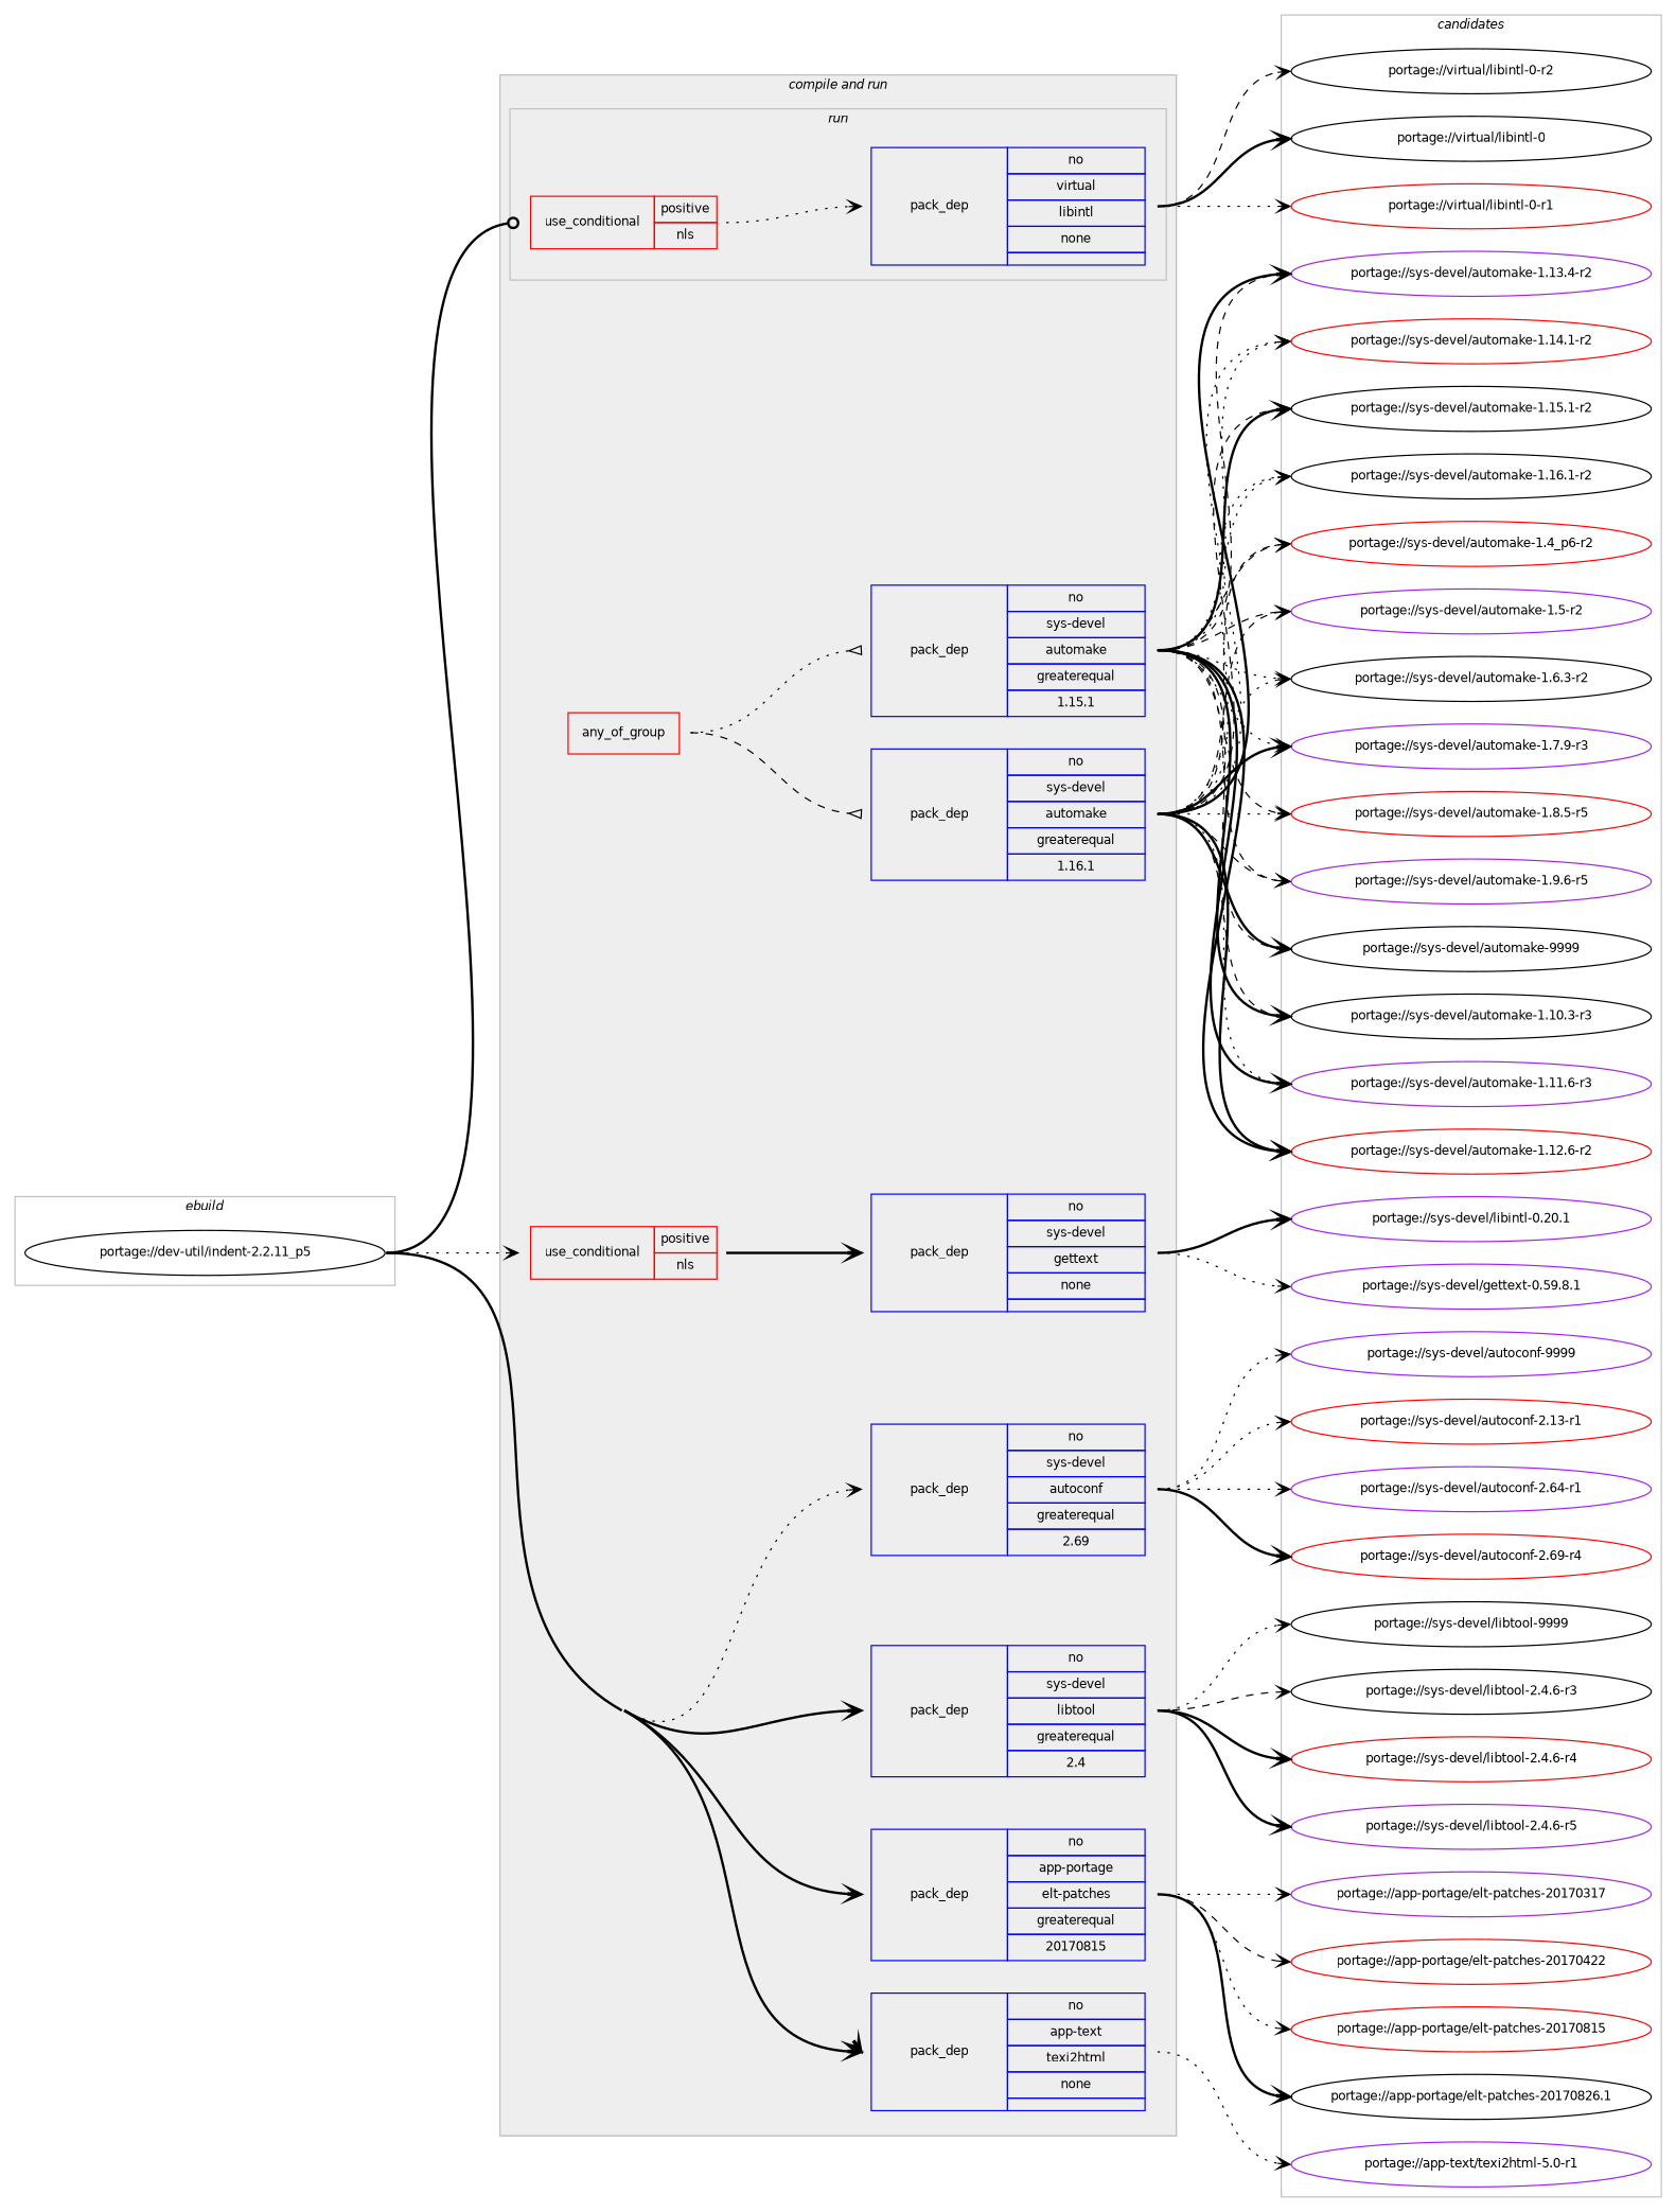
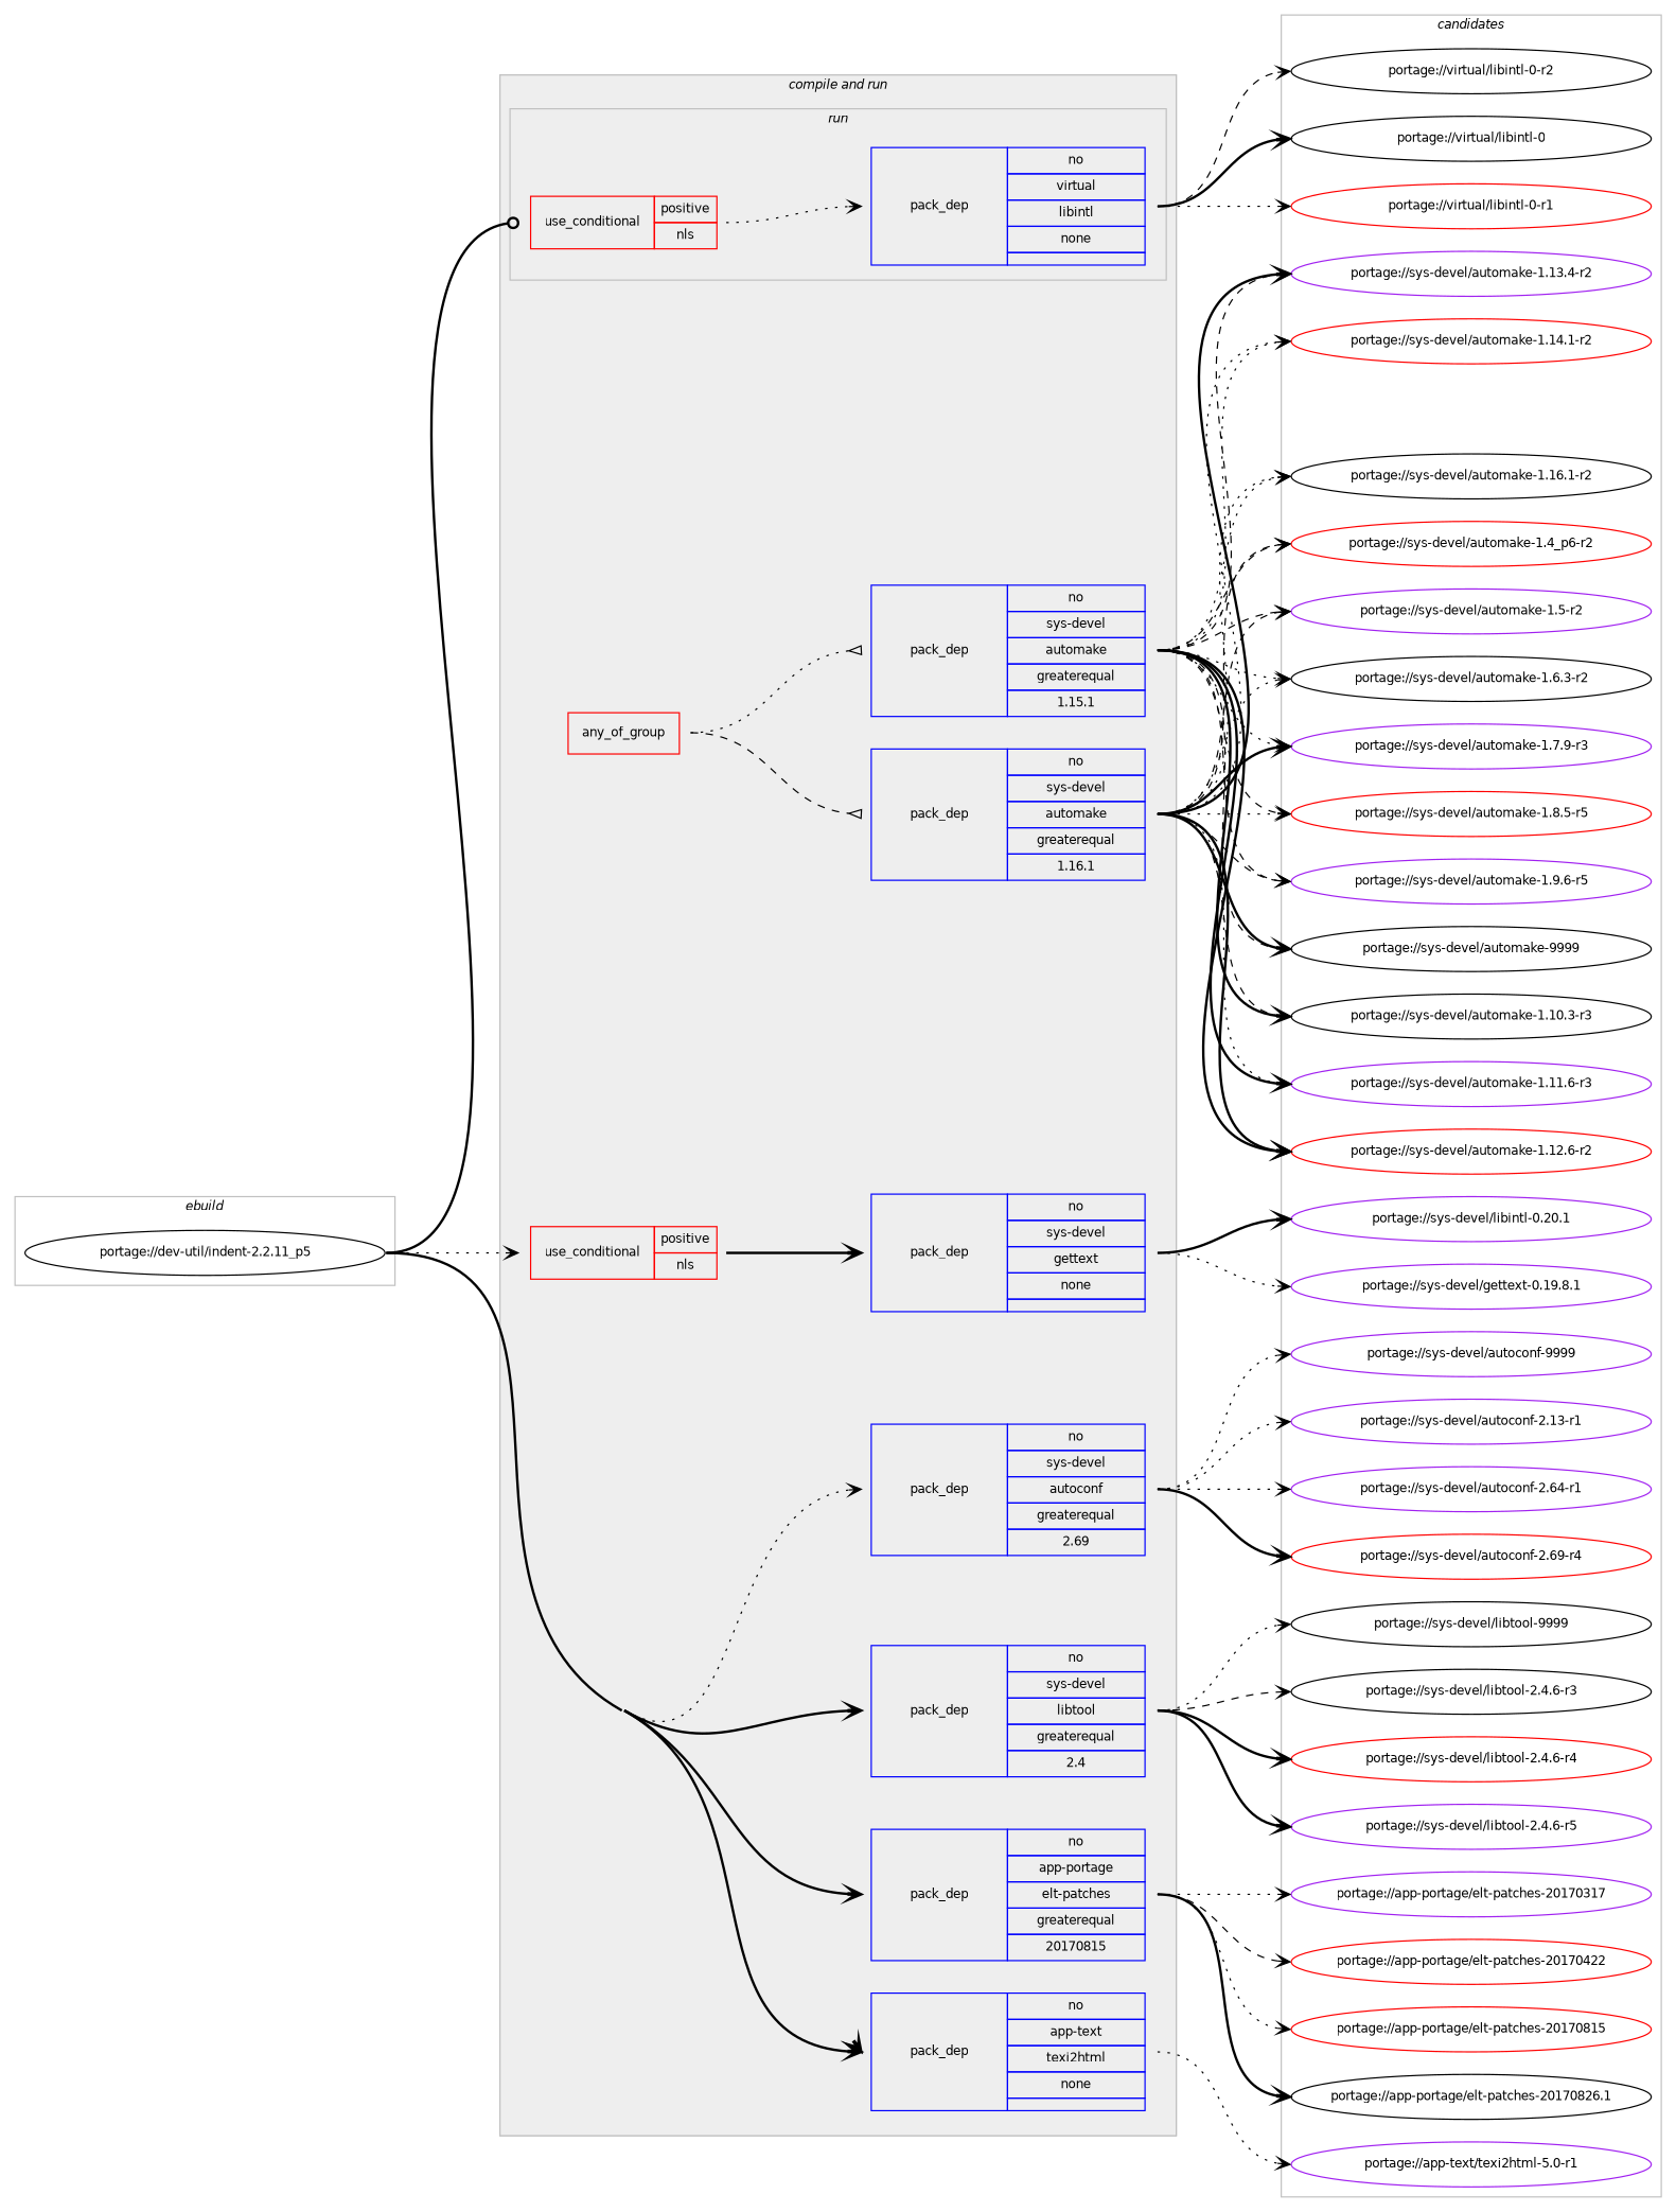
  digraph {
    compound=true
    concentrate=true
    fontname=Helvetica
    fontsize=10
    newrank=true
    rankdir=LR
    ranksep=1.5
    node [color=red fontname=Helvetica fontsize=10]
    edge [arrowhead=vee headport=w style=dotted tailport=e weight=100]
    n1 [color=black label="portage://dev-util/indent-2.2.11_p5" width=4]
    n2 [color=blue label=<<TABLE BORDER="0" CELLBORDER="1" CELLSPACING="0" CELLPADDING="4" WIDTH="220"><TR><TD ROWSPAN="6" CELLPADDING="30">pack_dep</TD></TR><TR><TD WIDTH="110">no</TD></TR><TR><TD>sys-devel</TD></TR><TR><TD>automake</TD></TR><TR><TD>greaterequal</TD></TR><TR><TD>1.16.1</TD></TR></TABLE>> shape=none]
    n3 [color=blue label=<<TABLE BORDER="0" CELLBORDER="1" CELLSPACING="0" CELLPADDING="4" WIDTH="220"><TR><TD ROWSPAN="6" CELLPADDING="30">pack_dep</TD></TR><TR><TD WIDTH="110">no</TD></TR><TR><TD>sys-devel</TD></TR><TR><TD>automake</TD></TR><TR><TD>greaterequal</TD></TR><TR><TD>1.15.1</TD></TR></TABLE>> shape=none]
    n4 [label=<<TABLE BORDER="0" CELLBORDER="1" CELLSPACING="0" CELLPADDING="4"><TR><TD CELLPADDING="10">any_of_group</TD></TR></TABLE>> shape=none]
    n5 [color=blue label=<<TABLE BORDER="0" CELLBORDER="1" CELLSPACING="0" CELLPADDING="4" WIDTH="220"><TR><TD ROWSPAN="6" CELLPADDING="30">pack_dep</TD></TR><TR><TD WIDTH="110">no</TD></TR><TR><TD>sys-devel</TD></TR><TR><TD>gettext</TD></TR><TR><TD>none</TD></TR><TR><TD></TD></TR></TABLE>> shape=none]
    n6 [label=<<TABLE BORDER="0" CELLBORDER="1" CELLSPACING="0" CELLPADDING="4"><TR><TD ROWSPAN="3" CELLPADDING="10">use_conditional</TD></TR><TR><TD>positive</TD></TR><TR><TD>nls</TD></TR></TABLE>> shape=none]
    n7 [color=blue label=<<TABLE BORDER="0" CELLBORDER="1" CELLSPACING="0" CELLPADDING="4" WIDTH="220"><TR><TD ROWSPAN="6" CELLPADDING="30">pack_dep</TD></TR><TR><TD WIDTH="110">no</TD></TR><TR><TD>app-portage</TD></TR><TR><TD>elt-patches</TD></TR><TR><TD>greaterequal</TD></TR><TR><TD>20170815</TD></TR></TABLE>> shape=none]
    n8 [color=blue label=<<TABLE BORDER="0" CELLBORDER="1" CELLSPACING="0" CELLPADDING="4" WIDTH="220"><TR><TD ROWSPAN="6" CELLPADDING="30">pack_dep</TD></TR><TR><TD WIDTH="110">no</TD></TR><TR><TD>app-text</TD></TR><TR><TD>texi2html</TD></TR><TR><TD>none</TD></TR><TR><TD></TD></TR></TABLE>> shape=none]
    n9 [color=blue label=<<TABLE BORDER="0" CELLBORDER="1" CELLSPACING="0" CELLPADDING="4" WIDTH="220"><TR><TD ROWSPAN="6" CELLPADDING="30">pack_dep</TD></TR><TR><TD WIDTH="110">no</TD></TR><TR><TD>sys-devel</TD></TR><TR><TD>autoconf</TD></TR><TR><TD>greaterequal</TD></TR><TR><TD>2.69</TD></TR></TABLE>> shape=none]
    n10 [color=blue label=<<TABLE BORDER="0" CELLBORDER="1" CELLSPACING="0" CELLPADDING="4" WIDTH="220"><TR><TD ROWSPAN="6" CELLPADDING="30">pack_dep</TD></TR><TR><TD WIDTH="110">no</TD></TR><TR><TD>sys-devel</TD></TR><TR><TD>libtool</TD></TR><TR><TD>greaterequal</TD></TR><TR><TD>2.4</TD></TR></TABLE>> shape=none]
    n11 [color=blue label=<<TABLE BORDER="0" CELLBORDER="1" CELLSPACING="0" CELLPADDING="4" WIDTH="220"><TR><TD ROWSPAN="6" CELLPADDING="30">pack_dep</TD></TR><TR><TD WIDTH="110">no</TD></TR><TR><TD>virtual</TD></TR><TR><TD>libintl</TD></TR><TR><TD>none</TD></TR><TR><TD></TD></TR></TABLE>> shape=none]
    n12 [label=<<TABLE BORDER="0" CELLBORDER="1" CELLSPACING="0" CELLPADDING="4"><TR><TD ROWSPAN="3" CELLPADDING="10">use_conditional</TD></TR><TR><TD>positive</TD></TR><TR><TD>nls</TD></TR></TABLE>> shape=none]
    n13 [color=black label="portage://sys-devel/automake-1.10.3-r3" width=4]
    n14 [color=purple label="portage://sys-devel/automake-1.11.6-r3" width=4]
    n15 [label="portage://sys-devel/automake-1.12.6-r2" width=4]
    n16 [color=purple label="portage://sys-devel/automake-1.13.4-r2" width=4]
    n17 [label="portage://sys-devel/automake-1.14.1-r2" width=4]
-   n18 [color=black label="portage://sys-devel/automake-1.15.1-r2" width=4]
    n19 [color=black label="portage://sys-devel/automake-1.16.1-r2" width=4]
    n20 [label="portage://sys-devel/automake-1.4_p6-r2" width=4]
    n21 [color=purple label="portage://sys-devel/automake-1.5-r2" width=4]
    n22 [color=black label="portage://sys-devel/automake-1.6.3-r2" width=4]
    n23 [color=purple label="portage://sys-devel/automake-1.7.9-r3" width=4]
    n24 [label="portage://sys-devel/automake-1.8.5-r5" width=4]
    n25 [color=purple label="portage://sys-devel/automake-1.9.6-r5" width=4]
    n26 [color=black label="portage://sys-devel/automake-9999" width=4]
-   n27 [color=purple label="portage://sys-devel/gettext-0.59.8.1" width=4]
+   n27 [color=purple label="portage://sys-devel/gettext-0.19.8.1" width=4]
    n28 [color=purple label="portage://sys-devel/libintl-0.20.1" width=4]
    n29 [color=purple label="portage://app-portage/elt-patches-20170317" width=4]
    n30 [label="portage://app-portage/elt-patches-20170422" width=4]
    n31 [label="portage://app-portage/elt-patches-20170815" width=4]
    n32 [color=black label="portage://app-portage/elt-patches-20170826.1" width=4]
    n33 [color=purple label="portage://app-text/texi2html-5.0-r1" width=4]
-   n34 [label="portage://sys-devel/autoconf-2.13-r1" width=4]
+   n34 [color=purple label="portage://sys-devel/autoconf-2.13-r1" width=4]
    n35 [color=purple label="portage://sys-devel/autoconf-2.64-r1" width=4]
    n36 [label="portage://sys-devel/autoconf-2.69-r4" width=4]
    n37 [color=purple label="portage://sys-devel/autoconf-9999" width=4]
    n38 [color=black label="portage://sys-devel/libtool-2.4.6-r3" width=4]
    n39 [label="portage://sys-devel/libtool-2.4.6-r4" width=4]
    n40 [color=purple label="portage://sys-devel/libtool-2.4.6-r5" width=4]
    n41 [color=black label="portage://sys-devel/libtool-9999" width=4]
    n42 [color=black label="portage://virtual/libintl-0" width=4]
    n43 [label="portage://virtual/libintl-0-r1" width=4]
    n44 [color=black label="portage://virtual/libintl-0-r2" width=4]
    subgraph cluster_1 {
      color=gray
      label=<<i>ebuild</i>>
      rank=same
      n1
    }
    subgraph cluster_2 {
      color=gray
      label=<<i>dependencies</i>>
      subgraph cluster_3 {
        color=gray
        fillcolor="#eeeeee"
        label=<<i>compile</i>>
        style=filled
        subgraph sub_4 {
          color=gray
          fillcolor="#eeeeee"
          label=<<i>compile</i>>
          style=filled
          n4
          subgraph sub_5 {
            color=gray
            fillcolor="#eeeeee"
            label=<<i>compile</i>>
            style=filled
            n2
          }
          subgraph sub_6 {
            color=gray
            fillcolor="#eeeeee"
            label=<<i>compile</i>>
            style=filled
            n3
          }
        }
        subgraph sub_7 {
          color=gray
          fillcolor="#eeeeee"
          label=<<i>compile</i>>
          style=filled
          n6
          subgraph sub_8 {
            color=gray
            fillcolor="#eeeeee"
            label=<<i>compile</i>>
            style=filled
            n5
          }
        }
        subgraph sub_9 {
          color=gray
          fillcolor="#eeeeee"
          label=<<i>compile</i>>
          style=filled
          n7
        }
        subgraph sub_10 {
          color=gray
          fillcolor="#eeeeee"
          label=<<i>compile</i>>
          style=filled
          n8
        }
        subgraph sub_11 {
          color=gray
          fillcolor="#eeeeee"
          label=<<i>compile</i>>
          style=filled
          n9
        }
        subgraph sub_12 {
          color=gray
          fillcolor="#eeeeee"
          label=<<i>compile</i>>
          style=filled
          n10
        }
      }
      subgraph cluster_13 {
        color=gray
        fillcolor="#eeeeee"
        label=<<i>compile and run</i>>
        style=filled
      }
      subgraph cluster_14 {
        color=gray
        fillcolor="#eeeeee"
        label=<<i>run</i>>
        style=filled
        subgraph sub_15 {
          color=gray
          fillcolor="#eeeeee"
          label=<<i>run</i>>
          style=filled
          n12
          subgraph sub_16 {
            color=gray
            fillcolor="#eeeeee"
            label=<<i>run</i>>
            style=filled
            n11
          }
        }
      }
    }
    subgraph cluster_17 {
      color=gray
      label=<<i>candidates</i>>
      rank=same
      subgraph sub_18 {
        color=black
        label=<<i>candidates</i>>
        nodesep=1
        rank=same
        n13
        n14
        n15
        n16
        n17
-       n18
        n19
        n20
        n21
        n22
        n23
        n24
        n25
        n26
      }
      subgraph sub_19 {
        color=black
        label=<<i>candidates</i>>
        nodesep=1
        rank=same
        n13
        n14
        n15
        n16
        n17
-       n18
        n19
        n20
        n21
        n22
        n23
        n24
        n25
        n26
      }
      subgraph sub_20 {
        color=black
        label=<<i>candidates</i>>
        nodesep=1
        rank=same
        n27
        n28
      }
      subgraph sub_21 {
        color=black
        label=<<i>candidates</i>>
        nodesep=1
        rank=same
        n29
        n30
        n31
        n32
      }
      subgraph sub_22 {
        color=black
        label=<<i>candidates</i>>
        nodesep=1
        rank=same
        n33
      }
      subgraph sub_23 {
        color=black
        label=<<i>candidates</i>>
        nodesep=1
        rank=same
        n34
        n35
        n36
        n37
      }
      subgraph sub_24 {
        color=black
        label=<<i>candidates</i>>
        nodesep=1
        rank=same
        n38
        n39
        n40
        n41
      }
      subgraph sub_25 {
        color=black
        label=<<i>candidates</i>>
        nodesep=1
        rank=same
        n42
        n43
        n44
      }
    }
    n1 -> n6 [weight=20]
    n1 -> n7 [style=bold weight=20]
    n1 -> n8 [style=bold weight=20]
    n1 -> n9 [weight=20]
    n1 -> n10 [style=bold weight=20]
    n1 -> n12 [arrowhead=odot style=bold weight=20]
    n2 -> n13 [style=dashed]
    n2 -> n14
    n2 -> n15 [style=bold]
    n2 -> n16 [style=bold]
    n2 -> n17
-   n2 -> n18 [style=dashed]
    n2 -> n19
    n2 -> n20 [style=dashed]
    n2 -> n21 [style=dashed]
    n2 -> n22
    n2 -> n23 [style=bold]
    n2 -> n24
    n2 -> n25 [style=dashed]
    n2 -> n26 [style=bold]
    n3 -> n13 [style=bold]
    n3 -> n14 [style=bold]
    n3 -> n15 [style=bold]
    n3 -> n16 [style=dashed]
    n3 -> n17
-   n3 -> n18 [style=bold]
    n3 -> n19
    n3 -> n20 [style=dashed]
    n3 -> n21 [style=dashed]
    n3 -> n22
    n3 -> n23
    n3 -> n24 [style=dashed]
    n3 -> n25 [style=dashed]
    n3 -> n26 [style=dashed]
    n4 -> n2 [arrowhead=oinv style=dashed weight=20]
    n4 -> n3 [arrowhead=oinv weight=20]
    n5 -> n27
    n5 -> n28 [style=bold]
    n6 -> n5 [style=bold weight=20]
    n7 -> n29
    n7 -> n30 [style=dashed]
    n7 -> n31
    n7 -> n32 [style=bold]
    n8 -> n33
    n9 -> n34
    n9 -> n35
    n9 -> n36 [style=bold]
    n9 -> n37
    n10 -> n38 [style=dashed]
    n10 -> n39 [style=bold]
    n10 -> n40 [style=bold]
    n10 -> n41
    n11 -> n42 [style=bold]
    n11 -> n43
    n11 -> n44 [style=dashed]
    n12 -> n11 [weight=20]
  }
